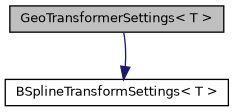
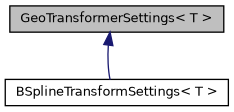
  digraph {
    node [color=black fontname=Helvetica fontsize=10 shape=record style=filled]
    n1 [fillcolor=grey75 fontcolor=black height=0.2 label="GeoTransformerSettings\< T \>" width=0.4]
    n2 [fillcolor=white height=0.2 label="BSplineTransformSettings\< T \>" width=0.4]
-   n2 -> n1 [color=midnightblue dir=back fontname=Helvetica fontsize=10 labelfontname=Helvetica labelfontsize=10 style=solid]
+   n1 -> n2 [color=midnightblue dir=back fontname=Helvetica fontsize=10 labelfontname=Helvetica labelfontsize=10 style=solid]
  }
